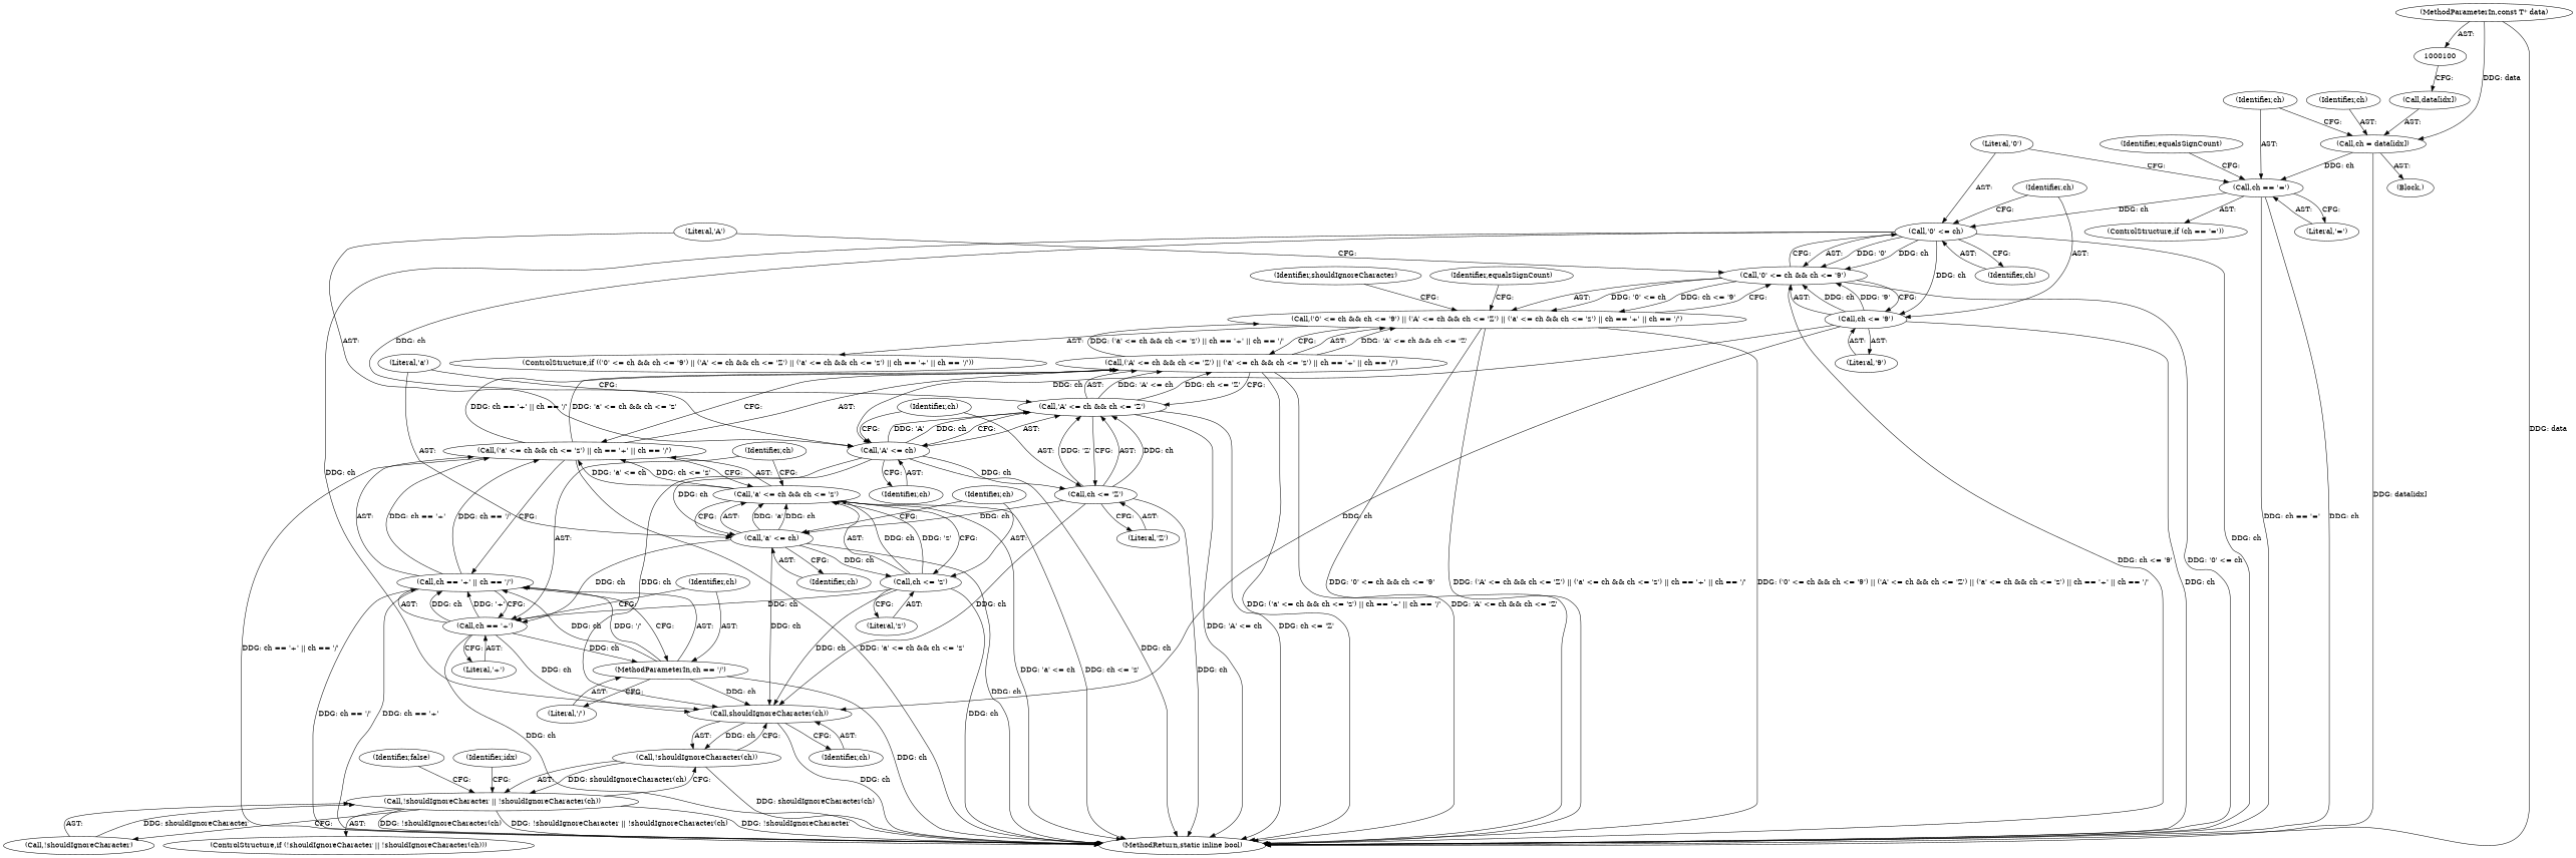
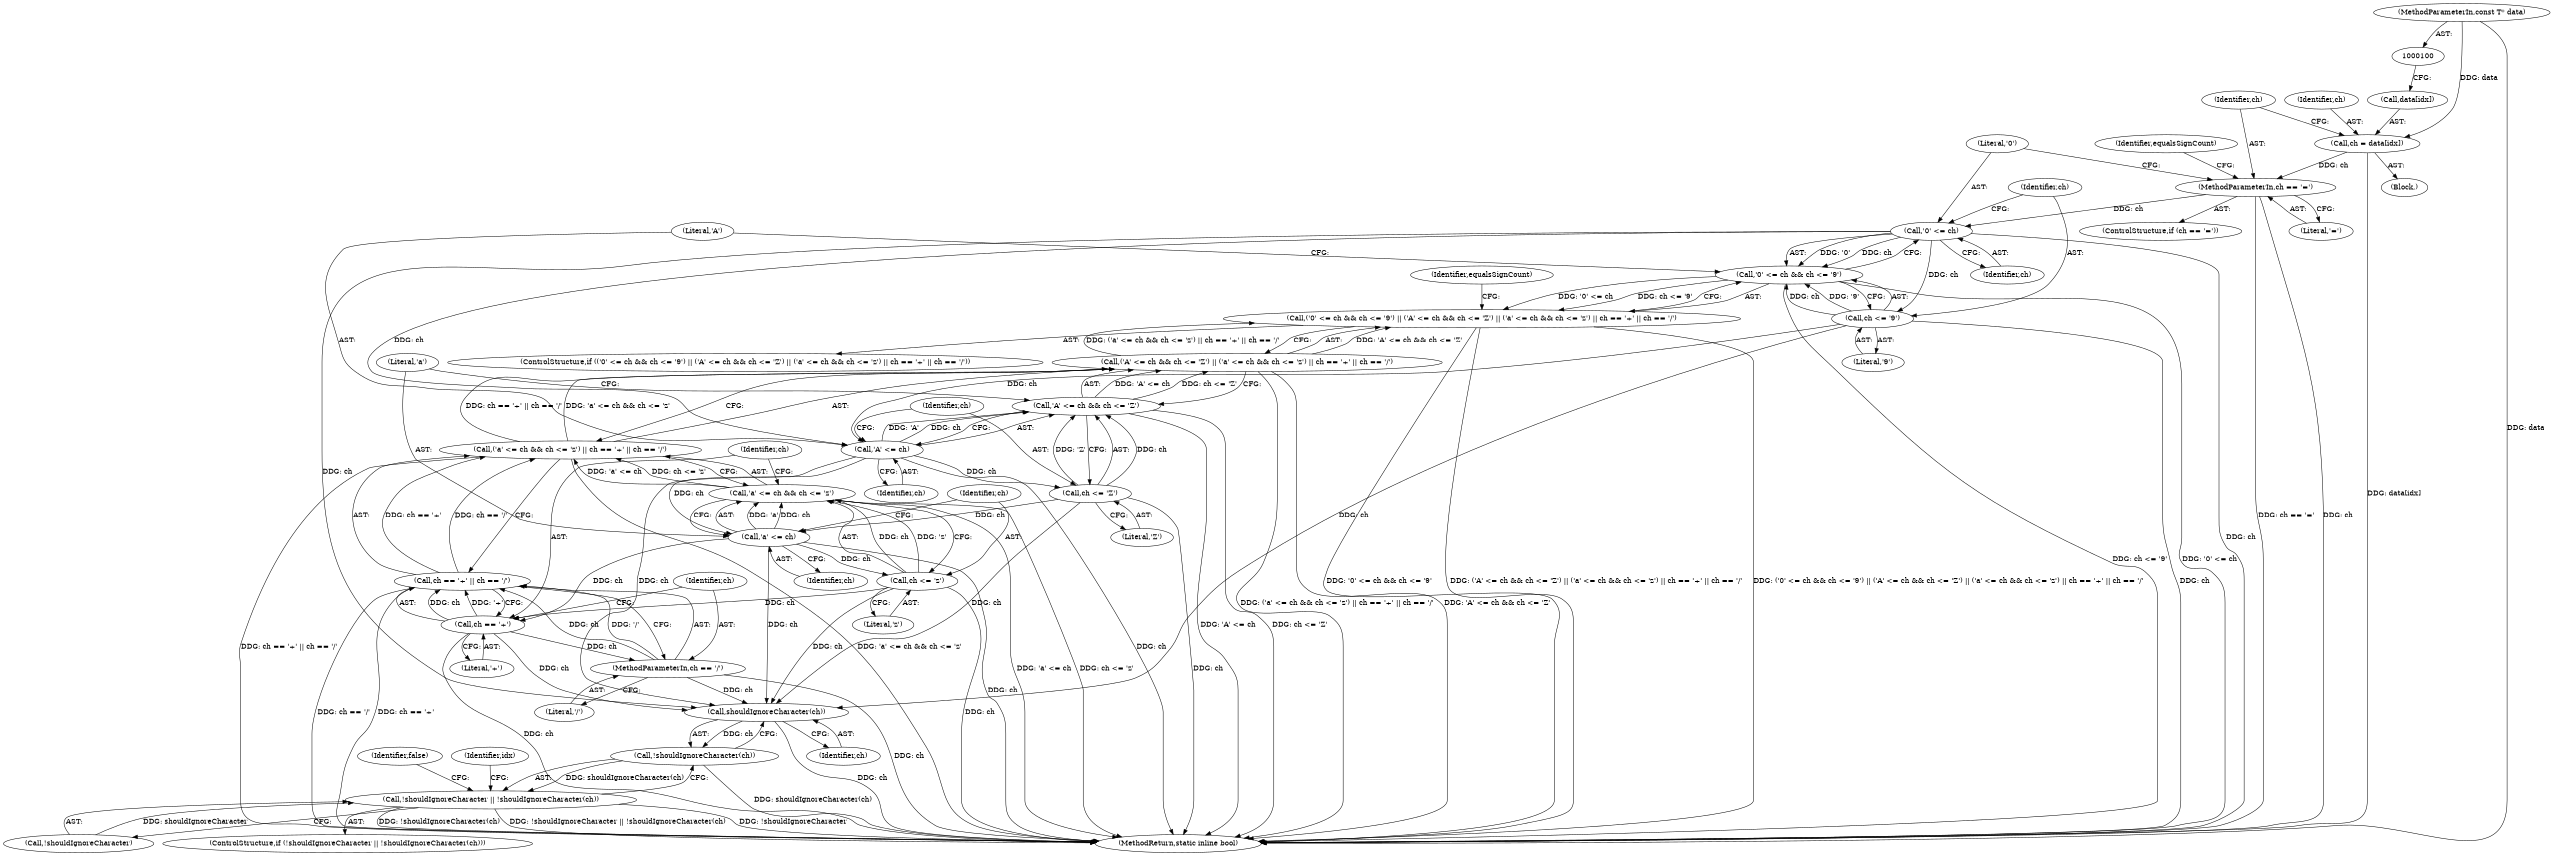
  digraph {
    n1 [label="(Call,ch = data[idx])"]
-   n2 [label="(Call,ch == '=')"]
+   n2 [label="(MethodParameterIn,ch == '=')"]
    n3 [label="(Block,)"]
    n4 [label="(MethodReturn,static inline bool)"]
    n5 [label="(Call,'0' <= ch)"]
    n6 [label="(ControlStructure,if (ch == '='))"]
    n7 [label="(Literal,'=')"]
    n8 [label="(Call,data[idx])"]
    n9 [label="(MethodParameterIn,const T* data)"]
    1000100
    n11 [label="(Call,'0' <= ch && ch <= '9')"]
    n12 [label="(Call,ch <= '9')"]
    n13 [label="(Call,'A' <= ch)"]
    n14 [label="(Call,shouldIgnoreCharacter(ch))"]
    n15 [label="(Identifier,ch)"]
    n16 [label="(Call,('0' <= ch && ch <= '9') || ('A' <= ch && ch <= 'Z') || ('a' <= ch && ch <= 'z') || ch == '+' || ch == '/')"]
    n17 [label="(Literal,'9')"]
    n18 [label="(Call,'A' <= ch && ch <= 'Z')"]
    n19 [label="(Call,ch <= 'Z')"]
    n20 [label="(Call,'a' <= ch)"]
    n21 [label="(Identifier,ch)"]
    n22 [label="(Call,!shouldIgnoreCharacter(ch))"]
    n23 [label="(Identifier,ch)"]
    n24 [label="(Call,('A' <= ch && ch <= 'Z') || ('a' <= ch && ch <= 'z') || ch == '+' || ch == '/')"]
    n25 [label="(ControlStructure,if (('0' <= ch && ch <= '9') || ('A' <= ch && ch <= 'Z') || ('a' <= ch && ch <= 'z') || ch == '+' || ch == '/'))"]
    n26 [label="(Call,('a' <= ch && ch <= 'z') || ch == '+' || ch == '/')"]
    n27 [label="(Literal,'Z')"]
    n28 [label="(Call,'a' <= ch && ch <= 'z')"]
    n29 [label="(Call,ch <= 'z')"]
    n30 [label="(Call,ch == '+')"]
    n31 [label="(Identifier,ch)"]
    n32 [label="(Call,ch == '+' || ch == '/')"]
    n33 [label="(Literal,'z')"]
    n34 [label="(MethodParameterIn,ch == '/')"]
    n35 [label="(Literal,'+')"]
    n36 [label="(Literal,'/')"]
    n37 [label="(Call,!shouldIgnoreCharacter || !shouldIgnoreCharacter(ch))"]
    n38 [label="(Call,!shouldIgnoreCharacter)"]
    n39 [label="(ControlStructure,if (!shouldIgnoreCharacter || !shouldIgnoreCharacter(ch)))"]
    n40 [label="(Literal,'0')"]
    n41 [label="(Identifier,ch)"]
    n42 [label="(Identifier,ch)"]
    n43 [label="(Identifier,ch)"]
    n44 [label="(Literal,'A')"]
    n45 [label="(Identifier,equalsSignCount)"]
    n46 [label="(Identifier,ch)"]
    n47 [label="(Identifier,ch)"]
-   n48 [label="(Identifier,shouldIgnoreCharacter)"]
    n49 [label="(Literal,'a')"]
    n50 [label="(Identifier,idx)"]
    n51 [label="(Identifier,equalsSignCount)"]
    n52 [label="(Identifier,ch)"]
    n53 [label="(Identifier,ch)"]
    n54 [label="(Identifier,false)"]
    n1 -> n2 [label="DDG: ch"]
    n1 -> n3 [label="AST: "]
    n1 -> n4 [label="DDG: data[idx]"]
    n2 -> n4 [label="DDG: ch"]
    n2 -> n4 [label="DDG: ch == '='"]
    n2 -> n5 [label="DDG: ch"]
    n2 -> n6 [label="AST: "]
    n2 -> n7 [label="CFG: "]
    n5 -> n4 [label="DDG: ch"]
    n5 -> n11 [label="AST: "]
    n5 -> n11 [label="DDG: '0'"]
    n5 -> n11 [label="DDG: ch"]
    n5 -> n12 [label="DDG: ch"]
    n5 -> n13 [label="DDG: ch"]
    n5 -> n14 [label="DDG: ch"]
    n5 -> n15 [label="CFG: "]
    n7 -> n2 [label="AST: "]
    n8 -> n1 [label="AST: "]
    n9 -> n1 [label="DDG: data"]
    n9 -> n4 [label="DDG: data"]
    n9 -> 1000100 [label="AST: "]
    1000100 -> n8 [label="CFG: "]
    n11 -> n4 [label="DDG: ch <= '9'"]
    n11 -> n4 [label="DDG: '0' <= ch"]
    n11 -> n5 [label="CFG: "]
    n11 -> n12 [label="CFG: "]
    n11 -> n16 [label="AST: "]
    n11 -> n16 [label="DDG: '0' <= ch"]
    n11 -> n16 [label="DDG: ch <= '9'"]
    n12 -> n4 [label="DDG: ch"]
    n12 -> n11 [label="AST: "]
    n12 -> n11 [label="DDG: ch"]
    n12 -> n11 [label="DDG: '9'"]
    n12 -> n13 [label="DDG: ch"]
    n12 -> n14 [label="DDG: ch"]
    n12 -> n17 [label="AST: "]
    n13 -> n4 [label="DDG: ch"]
    n13 -> n14 [label="DDG: ch"]
    n13 -> n18 [label="AST: "]
    n13 -> n18 [label="DDG: 'A'"]
    n13 -> n18 [label="DDG: ch"]
    n13 -> n19 [label="DDG: ch"]
    n13 -> n20 [label="DDG: ch"]
    n13 -> n21 [label="CFG: "]
    n14 -> n4 [label="DDG: ch"]
    n14 -> n22 [label="AST: "]
    n14 -> n22 [label="DDG: ch"]
    n14 -> n23 [label="CFG: "]
    n15 -> n5 [label="AST: "]
    n16 -> n4 [label="DDG: ('0' <= ch && ch <= '9') || ('A' <= ch && ch <= 'Z') || ('a' <= ch && ch <= 'z') || ch == '+' || ch == '/'"]
    n16 -> n4 [label="DDG: '0' <= ch && ch <= '9'"]
    n16 -> n4 [label="DDG: ('A' <= ch && ch <= 'Z') || ('a' <= ch && ch <= 'z') || ch == '+' || ch == '/'"]
    n16 -> n11 [label="CFG: "]
    n16 -> n24 [label="CFG: "]
    n16 -> n25 [label="AST: "]
    n17 -> n12 [label="AST: "]
    n18 -> n4 [label="DDG: ch <= 'Z'"]
    n18 -> n4 [label="DDG: 'A' <= ch"]
    n18 -> n13 [label="CFG: "]
    n18 -> n19 [label="CFG: "]
    n18 -> n24 [label="AST: "]
    n18 -> n24 [label="DDG: 'A' <= ch"]
    n18 -> n24 [label="DDG: ch <= 'Z'"]
    n19 -> n4 [label="DDG: ch"]
    n19 -> n14 [label="DDG: ch"]
    n19 -> n18 [label="AST: "]
    n19 -> n18 [label="DDG: ch"]
    n19 -> n18 [label="DDG: 'Z'"]
    n19 -> n20 [label="DDG: ch"]
    n19 -> n27 [label="CFG: "]
    n20 -> n4 [label="DDG: ch"]
    n20 -> n14 [label="DDG: ch"]
    n20 -> n28 [label="AST: "]
    n20 -> n28 [label="DDG: 'a'"]
    n20 -> n28 [label="DDG: ch"]
    n20 -> n29 [label="DDG: ch"]
    n20 -> n30 [label="DDG: ch"]
    n20 -> n31 [label="CFG: "]
    n21 -> n13 [label="AST: "]
    n22 -> n4 [label="DDG: shouldIgnoreCharacter(ch)"]
    n22 -> n14 [label="CFG: "]
    n22 -> n37 [label="AST: "]
    n22 -> n37 [label="DDG: shouldIgnoreCharacter(ch)"]
    n23 -> n14 [label="AST: "]
    n24 -> n4 [label="DDG: 'A' <= ch && ch <= 'Z'"]
    n24 -> n4 [label="DDG: ('a' <= ch && ch <= 'z') || ch == '+' || ch == '/'"]
    n24 -> n16 [label="AST: "]
    n24 -> n16 [label="DDG: 'A' <= ch && ch <= 'Z'"]
    n24 -> n16 [label="DDG: ('a' <= ch && ch <= 'z') || ch == '+' || ch == '/'"]
    n24 -> n18 [label="CFG: "]
    n24 -> n26 [label="CFG: "]
    n26 -> n4 [label="DDG: 'a' <= ch && ch <= 'z'"]
    n26 -> n4 [label="DDG: ch == '+' || ch == '/'"]
    n26 -> n24 [label="AST: "]
    n26 -> n24 [label="DDG: 'a' <= ch && ch <= 'z'"]
    n26 -> n24 [label="DDG: ch == '+' || ch == '/'"]
    n26 -> n28 [label="CFG: "]
    n26 -> n32 [label="CFG: "]
    n27 -> n19 [label="AST: "]
    n28 -> n4 [label="DDG: ch <= 'z'"]
    n28 -> n4 [label="DDG: 'a' <= ch"]
    n28 -> n20 [label="CFG: "]
    n28 -> n26 [label="AST: "]
    n28 -> n26 [label="DDG: 'a' <= ch"]
    n28 -> n26 [label="DDG: ch <= 'z'"]
    n28 -> n29 [label="CFG: "]
    n29 -> n4 [label="DDG: ch"]
    n29 -> n14 [label="DDG: ch"]
    n29 -> n28 [label="AST: "]
    n29 -> n28 [label="DDG: ch"]
    n29 -> n28 [label="DDG: 'z'"]
    n29 -> n30 [label="DDG: ch"]
    n29 -> n33 [label="CFG: "]
    n30 -> n4 [label="DDG: ch"]
    n30 -> n14 [label="DDG: ch"]
    n30 -> n32 [label="AST: "]
    n30 -> n32 [label="DDG: ch"]
    n30 -> n32 [label="DDG: '+'"]
    n30 -> n34 [label="DDG: ch"]
    n30 -> n35 [label="CFG: "]
    n31 -> n20 [label="AST: "]
    n32 -> n4 [label="DDG: ch == '/'"]
    n32 -> n4 [label="DDG: ch == '+'"]
    n32 -> n26 [label="AST: "]
    n32 -> n26 [label="DDG: ch == '+'"]
    n32 -> n26 [label="DDG: ch == '/'"]
    n32 -> n30 [label="CFG: "]
    n32 -> n34 [label="CFG: "]
    n33 -> n29 [label="AST: "]
    n34 -> n4 [label="DDG: ch"]
    n34 -> n14 [label="DDG: ch"]
    n34 -> n32 [label="AST: "]
    n34 -> n32 [label="DDG: ch"]
    n34 -> n32 [label="DDG: '/'"]
    n34 -> n36 [label="CFG: "]
    n35 -> n30 [label="AST: "]
    n36 -> n34 [label="AST: "]
    n37 -> n4 [label="DDG: !shouldIgnoreCharacter"]
    n37 -> n4 [label="DDG: !shouldIgnoreCharacter(ch)"]
    n37 -> n4 [label="DDG: !shouldIgnoreCharacter || !shouldIgnoreCharacter(ch)"]
    n37 -> n22 [label="CFG: "]
    n37 -> n38 [label="CFG: "]
    n37 -> n39 [label="AST: "]
    n38 -> n37 [label="AST: "]
    n38 -> n37 [label="DDG: shouldIgnoreCharacter"]
    n40 -> n2 [label="CFG: "]
    n40 -> n5 [label="AST: "]
    n41 -> n1 [label="CFG: "]
    n41 -> n2 [label="AST: "]
    n42 -> n13 [label="CFG: "]
    n42 -> n19 [label="AST: "]
    n43 -> n1 [label="AST: "]
    n44 -> n11 [label="CFG: "]
    n44 -> n13 [label="AST: "]
    n45 -> n16 [label="CFG: "]
    n46 -> n5 [label="CFG: "]
    n46 -> n12 [label="AST: "]
    n47 -> n28 [label="CFG: "]
    n47 -> n30 [label="AST: "]
-   n48 -> n16 [label="CFG: "]
    n49 -> n18 [label="CFG: "]
    n49 -> n20 [label="AST: "]
    n50 -> n37 [label="CFG: "]
    n51 -> n2 [label="CFG: "]
    n52 -> n30 [label="CFG: "]
    n52 -> n34 [label="AST: "]
    n53 -> n20 [label="CFG: "]
    n53 -> n29 [label="AST: "]
    n54 -> n37 [label="CFG: "]
  }
